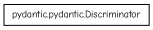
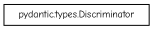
  digraph {
    rankdir=LR
    fontname="Comic Neue"
-   n1 [color=black fillcolor=white fontname="Comic Neue" fontsize=10 height=0.2 label="pydantic.pydantic.Discriminator" shape=record style=filled width=0.4]
+   n1 [color=black fillcolor=white fontname="Comic Neue" fontsize=10 height=0.2 label="pydantic.types.Discriminator" shape=record style=filled width=0.4]
  }
